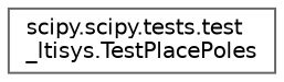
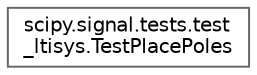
  digraph {
    rankdir=LR
-   n1 [color=grey40 fillcolor=white fontname=Helvetica fontsize=10 height=0.2 label="scipy.scipy.tests.test\l_ltisys.TestPlacePoles" shape=box style=filled width=0.4]
+   n1 [color=grey40 fillcolor=white fontname=Helvetica fontsize=10 height=0.2 label="scipy.signal.tests.test\l_ltisys.TestPlacePoles" shape=box style=filled width=0.4]
  }
